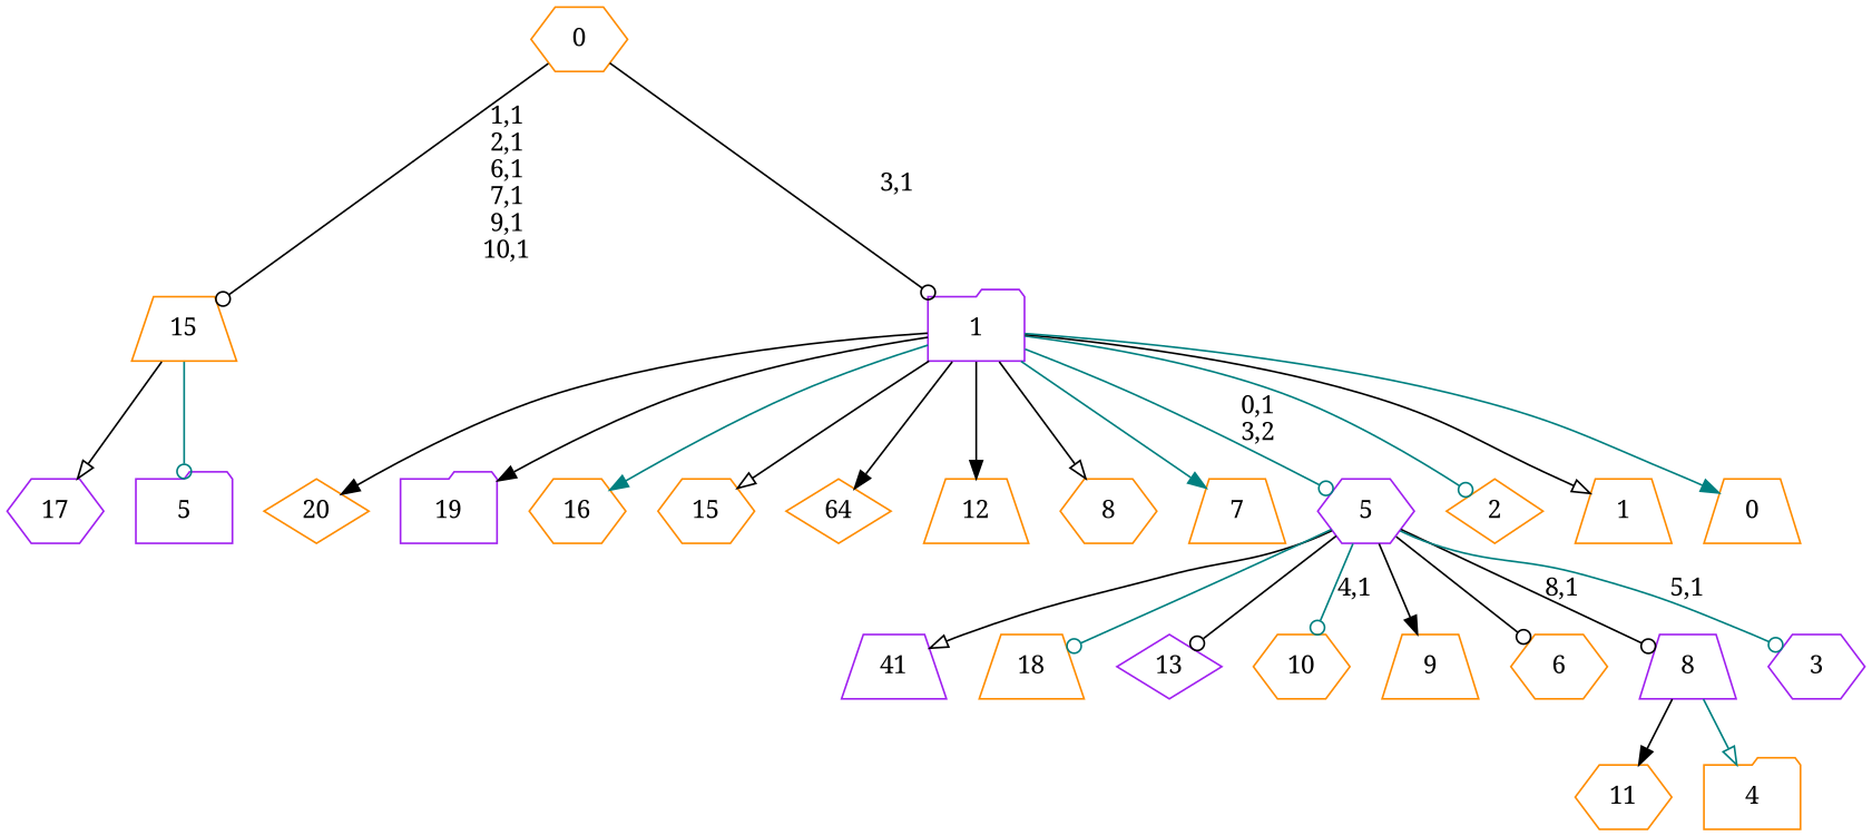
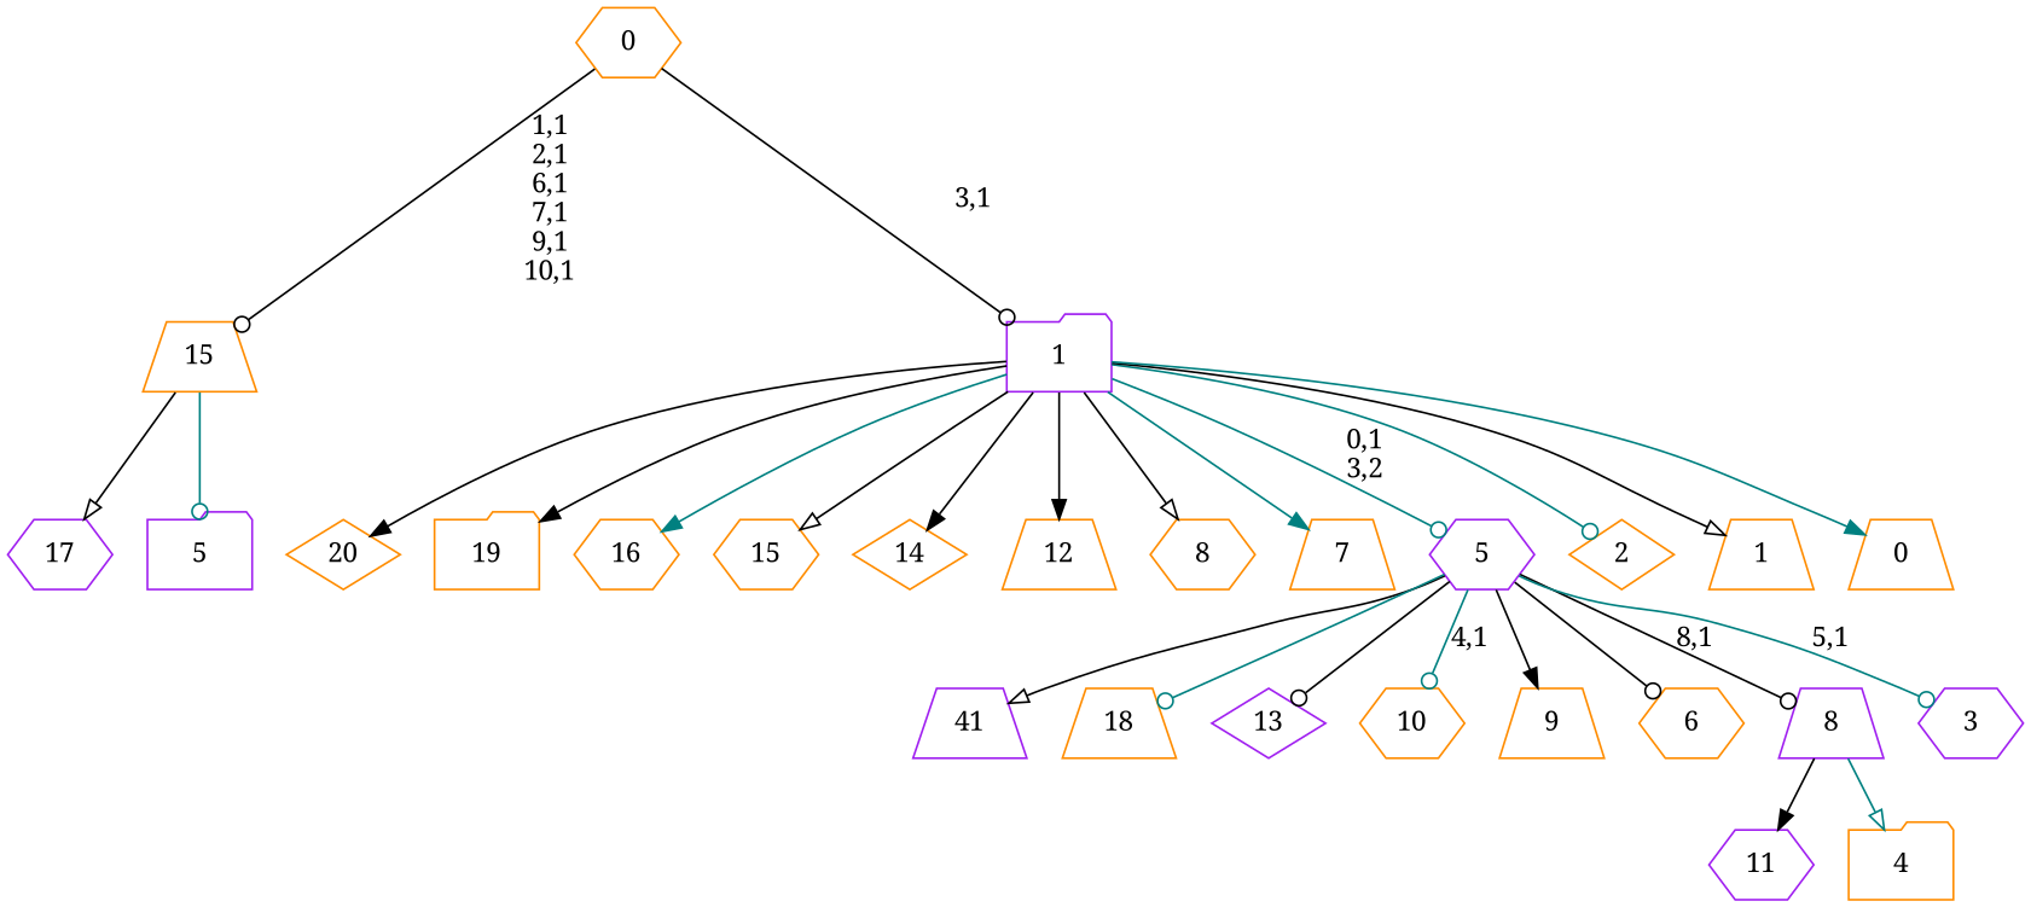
  digraph {
    fontname="Noto Serif"
    node [color=darkorange fontname="Noto Serif" shape=hexagon]
    edge [arrowhead=odot color=black fontname="Noto Serif"]
    n1 [color=purple label=41 shape=trapezium]
    n2 [label=20 shape=diamond]
-   n3 [color=purple label=19 shape=folder]
+   n3 [label=19 shape=folder]
    n4 [label=18 shape=trapezium]
    n5 [color=purple label=17]
    n6 [label=16]
    n7 [label=15]
-   n8 [label=64 shape=diamond]
+   n8 [label=14 shape=diamond]
    n9 [color=purple label=13 shape=diamond]
    n10 [label=12 shape=trapezium]
-   n11 [label=11]
+   n11 [color=purple label=11]
    n12 [label=10]
    n13 [label=9 shape=trapezium]
    n14 [label=8]
    n15 [label=7 shape=trapezium]
    n16 [label=6]
    n17 [color=purple label=5 shape=folder]
    15 [shape=trapezium]
    n19 [label=4 shape=folder]
    8 [color=purple shape=trapezium]
    n21 [color=purple label=3]
    5 [color=purple]
    n23 [label=2 shape=diamond]
    n24 [label=1 shape=trapezium]
    n25 [label=0 shape=trapezium]
    1 [color=purple shape=folder]
    0
    15 -> n5 [arrowhead=onormal]
    15 -> n17 [color=teal]
    8 -> n11 [arrowhead=normal]
    8 -> n19 [arrowhead=onormal color=teal]
    5 -> n1 [arrowhead=onormal]
    5 -> n4 [color=teal]
    5 -> n9
    5 -> n12 [color=teal label="4,1"]
    5 -> n13 [arrowhead=normal]
    5 -> n16
    5 -> 8 [label="8,1"]
    5 -> n21 [color=teal label="5,1"]
    1 -> n2 [arrowhead=normal]
    1 -> n3 [arrowhead=normal]
    1 -> n6 [arrowhead=normal color=teal]
    1 -> n7 [arrowhead=onormal]
    1 -> n8 [arrowhead=normal]
    1 -> n10 [arrowhead=normal]
    1 -> n14 [arrowhead=onormal]
    1 -> n15 [arrowhead=normal color=teal]
    1 -> 5 [color=teal label="0,1\n3,2"]
    1 -> n23 [color=teal]
    1 -> n24 [arrowhead=onormal]
    1 -> n25 [arrowhead=normal color=teal]
    0 -> 15 [label="1,1\n2,1\n6,1\n7,1\n9,1\n10,1"]
    0 -> 1 [label="3,1"]
  }
